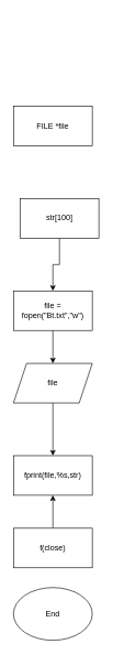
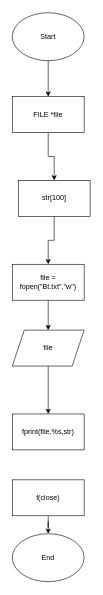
  <mxCell id="0" />
  <mxCell id="1" parent="0" />
+ <mxCell id="2" style="edgeStyle=orthogonalEdgeStyle;rounded=0;orthogonalLoop=1;jettySize=auto;html=1;entryX=0.5;entryY=0;entryDx=0;entryDy=0;" parent="1" source="3" target="5" edge="1"><mxGeometry relative="1" as="geometry" /></mxCell>
+ <mxCell id="3" value="Start" style="ellipse;whiteSpace=wrap;html=1;" parent="1" vertex="1"><mxGeometry x="20" y="20" width="120" height="80" as="geometry" /></mxCell>
+ <mxCell id="4" value="" style="edgeStyle=orthogonalEdgeStyle;rounded=0;orthogonalLoop=1;jettySize=auto;html=1;" parent="1" source="5" target="7" edge="1"><mxGeometry relative="1" as="geometry" /></mxCell>
  <mxCell id="5" value="FILE *file" style="rounded=0;whiteSpace=wrap;html=1;" parent="1" vertex="1"><mxGeometry x="20" y="160" width="120" height="60" as="geometry" /></mxCell>
  <mxCell id="6" value="" style="edgeStyle=orthogonalEdgeStyle;rounded=0;orthogonalLoop=1;jettySize=auto;html=1;" parent="1" source="7" target="9" edge="1"><mxGeometry relative="1" as="geometry" /></mxCell>
  <mxCell id="7" value="str[100]" style="rounded=0;whiteSpace=wrap;html=1;" parent="1" vertex="1"><mxGeometry x="30" y="300" width="120" height="60" as="geometry" /></mxCell>
  <mxCell id="8" style="edgeStyle=orthogonalEdgeStyle;rounded=0;orthogonalLoop=1;jettySize=auto;html=1;entryX=0.5;entryY=0;entryDx=0;entryDy=0;" parent="1" source="9" target="11" edge="1"><mxGeometry relative="1" as="geometry" /></mxCell>
  <mxCell id="9" value="file = fopen(&quot;Bt.txt&quot;,&quot;w&quot;)" style="rounded=0;whiteSpace=wrap;html=1;" parent="1" vertex="1"><mxGeometry x="20" y="440" width="120" height="60" as="geometry" /></mxCell>
  <mxCell id="10" value="" style="edgeStyle=orthogonalEdgeStyle;rounded=0;orthogonalLoop=1;jettySize=auto;html=1;" parent="1" source="11" target="12" edge="1"><mxGeometry relative="1" as="geometry" /></mxCell>
  <mxCell id="11" value="file" style="shape=parallelogram;perimeter=parallelogramPerimeter;whiteSpace=wrap;html=1;fixedSize=1;" parent="1" vertex="1"><mxGeometry x="20" y="550" width="120" height="60" as="geometry" /></mxCell>
  <mxCell id="12" value="fprint(file,%s,str)" style="whiteSpace=wrap;html=1;" parent="1" vertex="1"><mxGeometry x="20" y="690" width="120" height="60" as="geometry" /></mxCell>
  <mxCell id="13" value="End" style="ellipse;whiteSpace=wrap;html=1;" parent="1" vertex="1"><mxGeometry x="20" y="890" width="120" height="80" as="geometry" /></mxCell>
- <mxCell id="14" style="edgeStyle=orthogonalEdgeStyle;rounded=0;orthogonalLoop=1;jettySize=auto;html=1;" parent="1" source="15" target="12" edge="1"><mxGeometry relative="1" as="geometry" /></mxCell>
+ <mxCell id="14" style="edgeStyle=orthogonalEdgeStyle;rounded=0;orthogonalLoop=1;jettySize=auto;html=1;entryX=0.5;entryY=0;entryDx=0;entryDy=0;" parent="1" source="15" target="13" edge="1"><mxGeometry relative="1" as="geometry" /></mxCell>
  <mxCell id="15" value="f(close)" style="rounded=0;whiteSpace=wrap;html=1;" parent="1" vertex="1"><mxGeometry x="20" y="800" width="120" height="60" as="geometry" /></mxCell>
